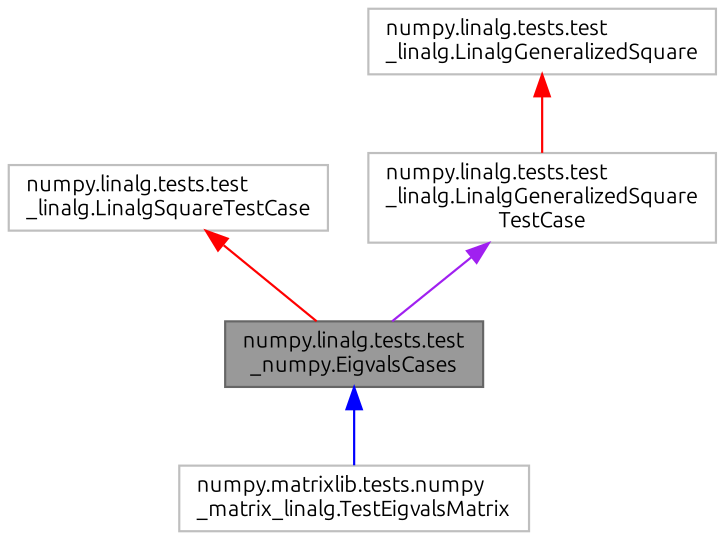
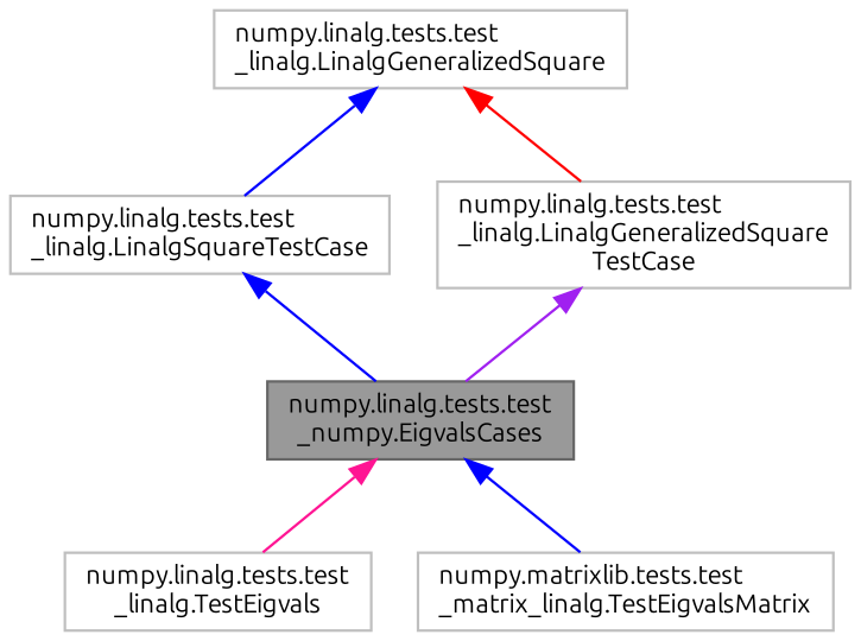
  digraph {
    fontname=Ubuntu
    rankdir=TB
    node [color=grey75 fillcolor=white fontname=Ubuntu fontsize=10 shape=box style=filled]
    edge [color=blue dir=back fontname=Ubuntu fontsize=10 labelfontname=Helvetica labelfontsize=10 style=solid]
    n1 [color=gray40 fillcolor=grey60 fontcolor=black height=0.2 label="numpy.linalg.tests.test\l_numpy.EigvalsCases" width=0.4]
-   n3 [height=0.2 label="numpy.matrixlib.tests.numpy\l_matrix_linalg.TestEigvalsMatrix" width=0.4]
+   n2 [height=0.2 label="numpy.linalg.tests.test\l_linalg.TestEigvals" width=0.4]
+   n3 [height=0.2 label="numpy.matrixlib.tests.test\l_matrix_linalg.TestEigvalsMatrix" width=0.4]
    n4 [height=0.2 label="numpy.linalg.tests.test\l_linalg.LinalgSquareTestCase" width=0.4]
    n5 [height=0.2 label="numpy.linalg.tests.test\l_linalg.LinalgGeneralizedSquare" width=0.4]
    n6 [height=0.2 label="numpy.linalg.tests.test\l_linalg.LinalgGeneralizedSquare\lTestCase" width=0.4]
+   n1 -> n2 [color=deeppink]
    n1 -> n3
-   n4 -> n1 [color=red]
+   n4 -> n1
+   n5 -> n4
    n5 -> n6 [color=red]
    n6 -> n1 [color=purple]
  }
